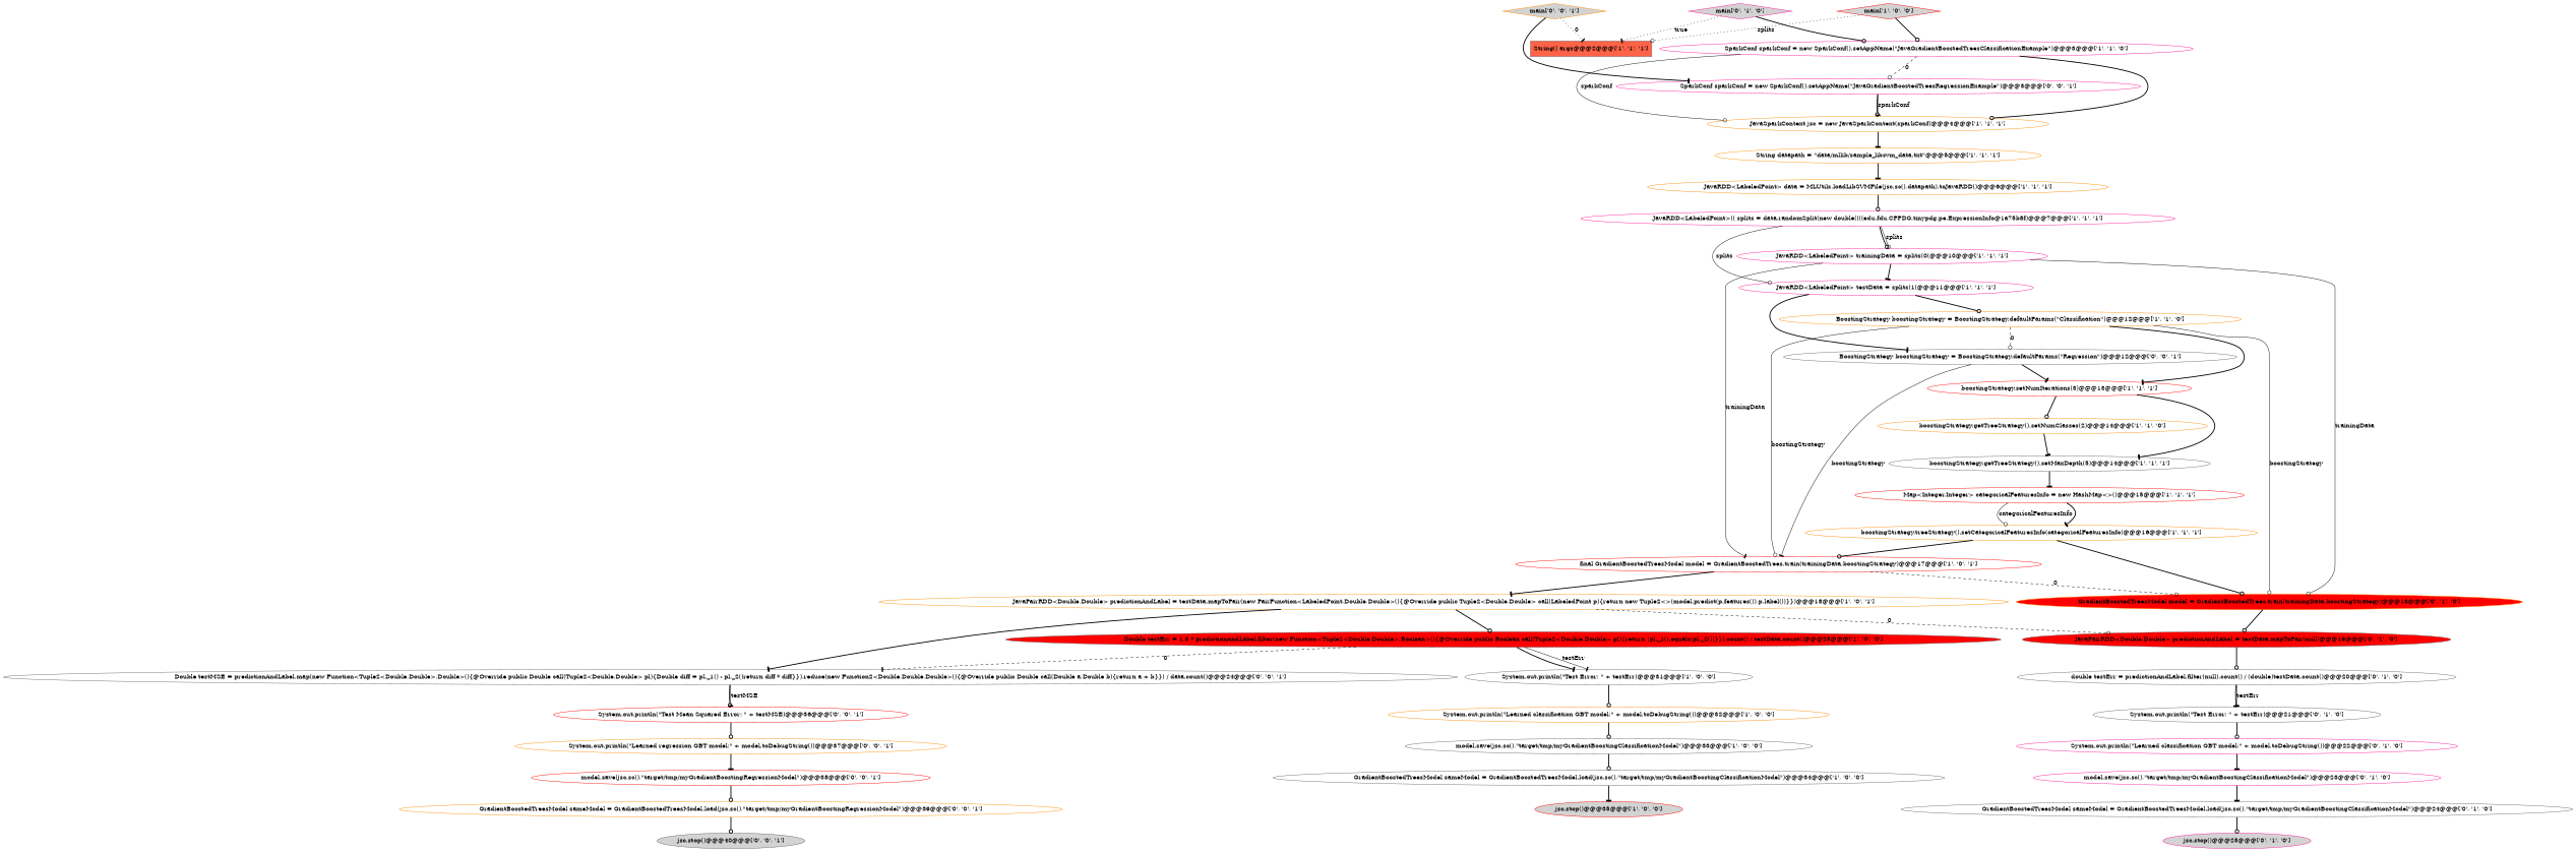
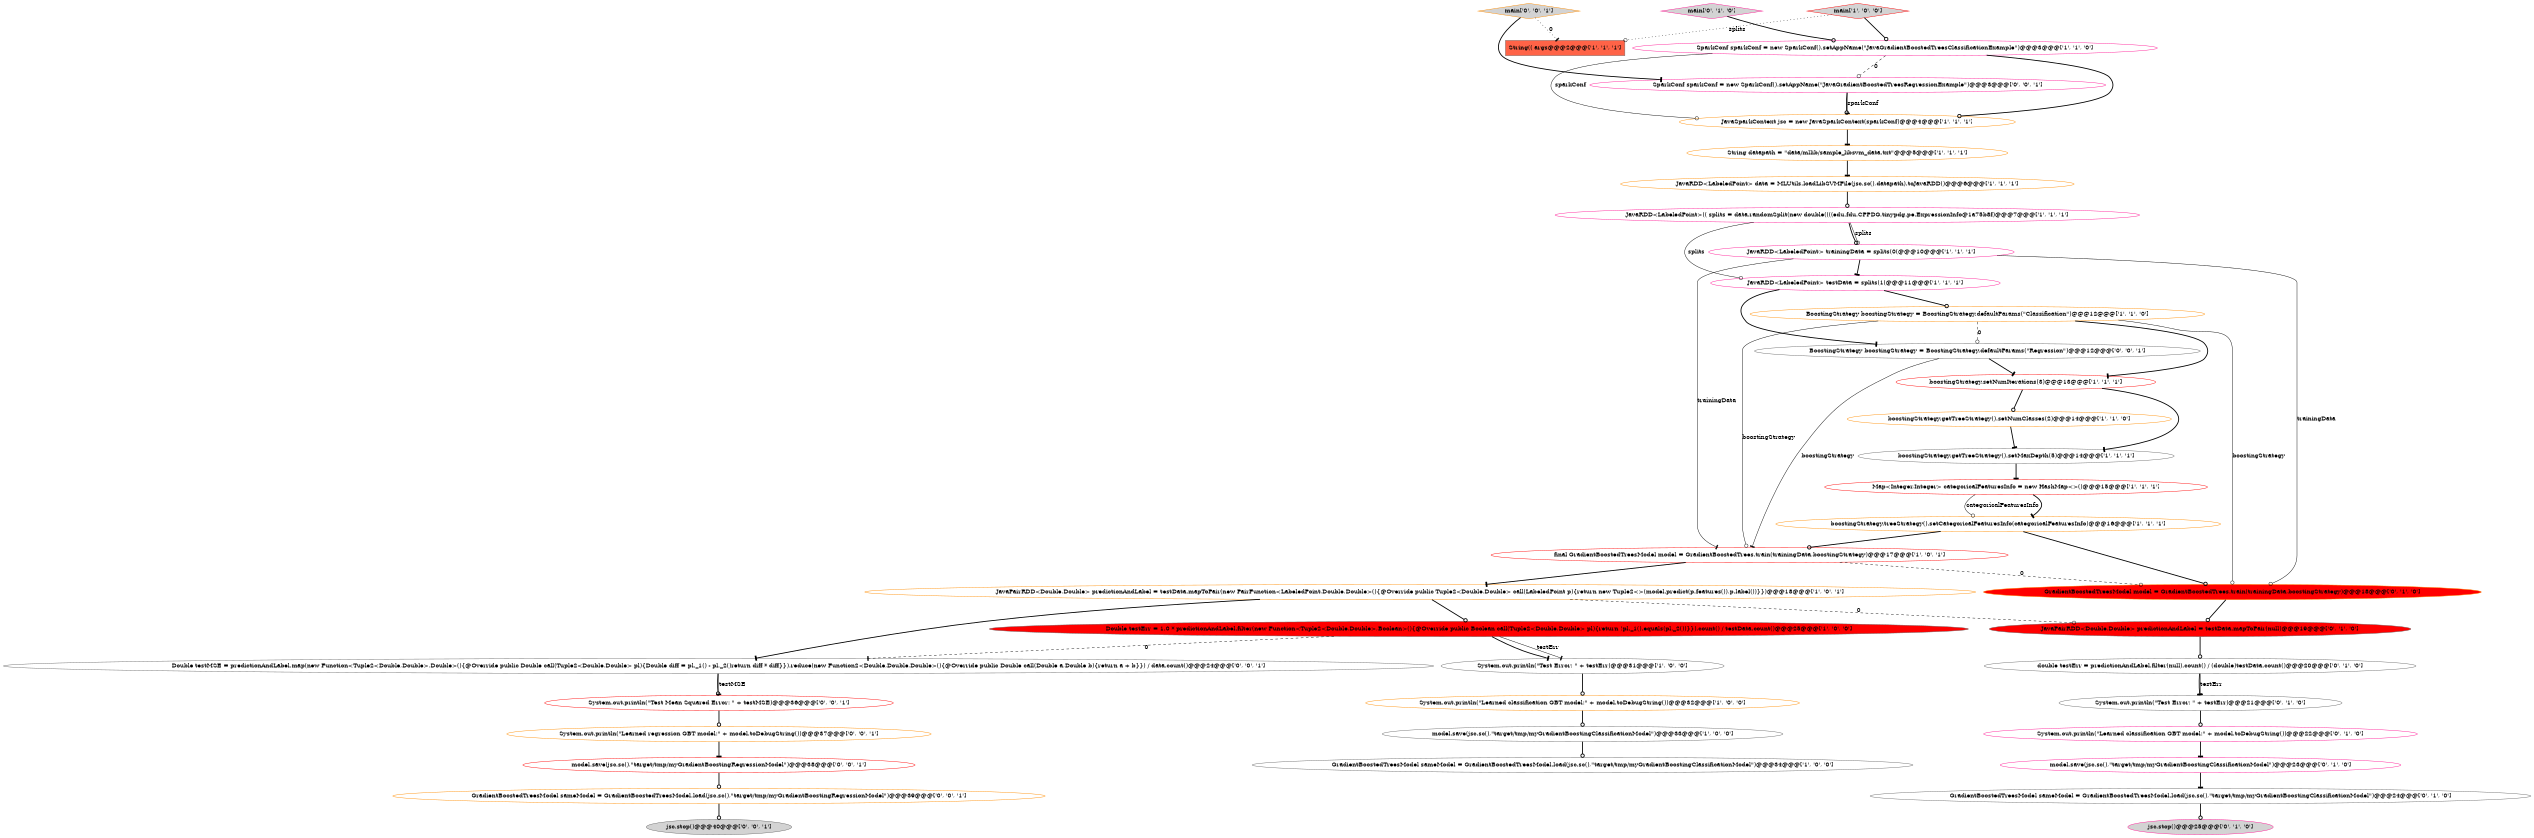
  digraph {
    node [color=gray40 fillcolor=white shape=ellipse style=filled]
    edge [arrowhead=odot style=bold]
    n1 [color=red label="model.save(jsc.sc(),\"target/tmp/myGradientBoostingRegressionModel\")@@@38@@@['0', '0', '1']"]
    n2 [color=darkorange label="GradientBoostedTreesModel sameModel = GradientBoostedTreesModel.load(jsc.sc(),\"target/tmp/myGradientBoostingRegressionModel\")@@@39@@@['0', '0', '1']"]
    n3 [fillcolor=lightgray label="jsc.stop()@@@40@@@['0', '0', '1']"]
    n4 [label="boostingStrategy.getTreeStrategy().setMaxDepth(5)@@@14@@@['1', '1', '1']"]
    n5 [color=red label="Map<Integer,Integer> categoricalFeaturesInfo = new HashMap<>()@@@15@@@['1', '1', '1']"]
    n6 [color=darkorange label="boostingStrategy.treeStrategy().setCategoricalFeaturesInfo(categoricalFeaturesInfo)@@@16@@@['1', '1', '1']"]
    n7 [color=red label="final GradientBoostedTreesModel model = GradientBoostedTrees.train(trainingData,boostingStrategy)@@@17@@@['1', '0', '1']"]
    n8 [color=darkorange fillcolor=red label="GradientBoostedTreesModel model = GradientBoostedTrees.train(trainingData,boostingStrategy)@@@18@@@['0', '1', '0']"]
    n9 [color=darkorange label="JavaPairRDD<Double,Double> predictionAndLabel = testData.mapToPair(new PairFunction<LabeledPoint,Double,Double>(){@Override public Tuple2<Double,Double> call(LabeledPoint p){return new Tuple2<>(model.predict(p.features()),p.label())}})@@@18@@@['1', '0', '1']"]
    n10 [fillcolor=red label="JavaPairRDD<Double,Double> predictionAndLabel = testData.mapToPair(null)@@@19@@@['0', '1', '0']"]
    n11 [color=darkorange label="System.out.println(\"Learned regression GBT model:\" + model.toDebugString())@@@37@@@['0', '0', '1']"]
    n12 [color=deeppink label="JavaRDD<LabeledPoint>(( splits = data.randomSplit(new double((((edu.fdu.CPPDG.tinypdg.pe.ExpressionInfo@1a75b8f)@@@7@@@['1', '1', '1']"]
    n13 [color=deeppink label="JavaRDD<LabeledPoint> testData = splits(1(@@@11@@@['1', '1', '1']"]
    n14 [color=deeppink label="JavaRDD<LabeledPoint> trainingData = splits(0(@@@10@@@['1', '1', '1']"]
    n15 [label="BoostingStrategy boostingStrategy = BoostingStrategy.defaultParams(\"Regression\")@@@12@@@['0', '0', '1']"]
    n16 [color=darkorange label="BoostingStrategy boostingStrategy = BoostingStrategy.defaultParams(\"Classification\")@@@12@@@['1', '1', '0']"]
    n17 [label="model.save(jsc.sc(),\"target/tmp/myGradientBoostingClassificationModel\")@@@33@@@['1', '0', '0']"]
    n18 [label="GradientBoostedTreesModel sameModel = GradientBoostedTreesModel.load(jsc.sc(),\"target/tmp/myGradientBoostingClassificationModel\")@@@34@@@['1', '0', '0']"]
-   n19 [color=red fillcolor=lightgray label="jsc.stop()@@@35@@@['1', '0', '0']"]
    n20 [fillcolor=red label="Double testErr = 1.0 * predictionAndLabel.filter(new Function<Tuple2<Double,Double>,Boolean>(){@Override public Boolean call(Tuple2<Double,Double> pl){return !pl._1().equals(pl._2())}}).count() / testData.count()@@@25@@@['1', '0', '0']"]
    n21 [label="Double testMSE = predictionAndLabel.map(new Function<Tuple2<Double,Double>,Double>(){@Override public Double call(Tuple2<Double,Double> pl){Double diff = pl._1() - pl._2()return diff * diff}}).reduce(new Function2<Double,Double,Double>(){@Override public Double call(Double a,Double b){return a + b}}) / data.count()@@@24@@@['0', '0', '1']"]
    n22 [color=red label="boostingStrategy.setNumIterations(3)@@@13@@@['1', '1', '1']"]
    n23 [color=darkorange label="boostingStrategy.getTreeStrategy().setNumClasses(2)@@@14@@@['1', '1', '0']"]
    n24 [label="GradientBoostedTreesModel sameModel = GradientBoostedTreesModel.load(jsc.sc(),\"target/tmp/myGradientBoostingClassificationModel\")@@@24@@@['0', '1', '0']"]
    n25 [color=deeppink fillcolor=lightgray label="jsc.stop()@@@25@@@['0', '1', '0']"]
    n26 [color=red fillcolor=lightgray label="main['1', '0', '0']" shape=diamond]
    n27 [fillcolor=tomato label="String(( args@@@2@@@['1', '1', '1']" shape=box]
    n28 [color=deeppink label="SparkConf sparkConf = new SparkConf().setAppName(\"JavaGradientBoostedTreesClassificationExample\")@@@3@@@['1', '1', '0']"]
    n29 [color=darkorange label="JavaSparkContext jsc = new JavaSparkContext(sparkConf)@@@4@@@['1', '1', '1']"]
    n30 [color=deeppink label="SparkConf sparkConf = new SparkConf().setAppName(\"JavaGradientBoostedTreesRegressionExample\")@@@3@@@['0', '0', '1']"]
    n31 [label="double testErr = predictionAndLabel.filter(null).count() / (double)testData.count()@@@20@@@['0', '1', '0']"]
    n32 [label="System.out.println(\"Test Error: \" + testErr)@@@21@@@['0', '1', '0']"]
    n33 [color=darkorange label="String datapath = \"data/mllib/sample_libsvm_data.txt\"@@@5@@@['1', '1', '1']"]
    n34 [color=darkorange label="JavaRDD<LabeledPoint> data = MLUtils.loadLibSVMFile(jsc.sc(),datapath).toJavaRDD()@@@6@@@['1', '1', '1']"]
    n35 [color=deeppink label="System.out.println(\"Learned classification GBT model:\" + model.toDebugString())@@@22@@@['0', '1', '0']"]
    n36 [color=deeppink label="model.save(jsc.sc(),\"target/tmp/myGradientBoostingClassificationModel\")@@@23@@@['0', '1', '0']"]
    n37 [color=darkorange fillcolor=lightgray label="main['0', '0', '1']" shape=diamond]
    n38 [color=deeppink fillcolor=lightgray label="main['0', '1', '0']" shape=diamond]
    n39 [label="System.out.println(\"Test Error: \" + testErr)@@@31@@@['1', '0', '0']"]
    n40 [color=darkorange label="System.out.println(\"Learned classification GBT model:\" + model.toDebugString())@@@32@@@['1', '0', '0']"]
    n41 [color=red label="System.out.println(\"Test Mean Squared Error: \" + testMSE)@@@36@@@['0', '0', '1']"]
    n1 -> n2
    n2 -> n3
    n4 -> n5 [arrowhead=tee]
    n5 -> n6 [arrowhead=tee]
    n5 -> n6 [label=categoricalFeaturesInfo style=solid]
    n6 -> n7
    n6 -> n8
    n7 -> n8 [label=0 style=dashed]
    n7 -> n9 [arrowhead=tee]
    n8 -> n10
    n9 -> n10 [label=0 style=dashed]
    n9 -> n20
    n9 -> n21 [arrowhead=tee]
    n10 -> n31
    n11 -> n1 [arrowhead=tee]
    n12 -> n13 [label=splits style=solid]
    n12 -> n14 [label=splits style=solid]
    n12 -> n14
    n13 -> n15 [arrowhead=tee]
    n13 -> n16
    n14 -> n7 [arrowhead=tee label=trainingData style=solid]
    n14 -> n8 [label=trainingData style=solid]
    n14 -> n13 [arrowhead=tee]
    n15 -> n7 [arrowhead=tee label=boostingStrategy style=solid]
    n15 -> n22 [arrowhead=tee]
    n16 -> n7 [label=boostingStrategy style=solid]
    n16 -> n8 [label=boostingStrategy style=solid]
    n16 -> n15 [label=0 style=dashed]
    n16 -> n22 [arrowhead=tee]
    n17 -> n18
-   n18 -> n19 [arrowhead=tee]
    n20 -> n21 [arrowhead=tee label=0 style=dashed]
    n20 -> n39 [arrowhead=tee label=testErr style=solid]
    n20 -> n39 [arrowhead=tee]
    n21 -> n41 [arrowhead=tee label=testMSE style=solid]
    n21 -> n41
    n22 -> n4 [arrowhead=tee]
    n22 -> n23
    n23 -> n4 [arrowhead=tee]
    n24 -> n25
    n26 -> n27 [label=splits style=dotted]
    n26 -> n28
    n28 -> n29
    n28 -> n29 [label=sparkConf style=solid]
    n28 -> n30 [label=0 style=dashed]
    n29 -> n33 [arrowhead=tee]
    n30 -> n29 [arrowhead=tee label=sparkConf style=solid]
    n30 -> n29
    n31 -> n32 [arrowhead=tee label=testErr style=solid]
    n31 -> n32 [arrowhead=tee]
    n32 -> n35
    n33 -> n34 [arrowhead=tee]
    n34 -> n12
    n35 -> n36 [arrowhead=tee]
    n36 -> n24 [arrowhead=tee]
    n37 -> n27 [arrowhead=tee label=0 style=dotted]
    n37 -> n30 [arrowhead=tee]
-   n38 -> n27 [arrowhead=tee label=true style=dotted]
    n38 -> n28
    n39 -> n40
    n40 -> n17
    n41 -> n11
  }
